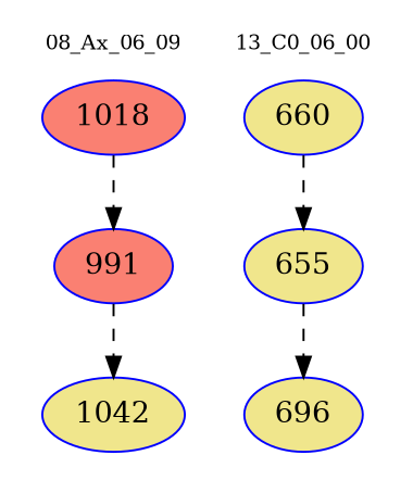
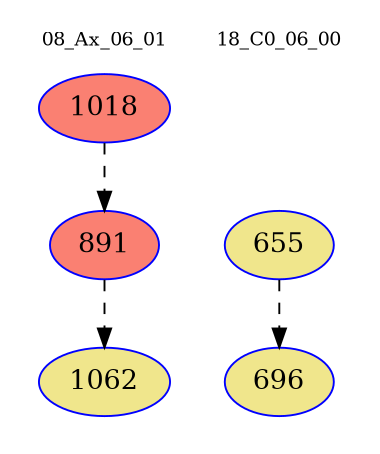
  digraph {
    node [color=blue fillcolor=khaki style=filled]
    edge [color=black style=dashed]
    n1 [fillcolor=salmon label=1018]
-   n2 [fillcolor=salmon label=991]
-   n3 [label=1042]
-   n4 [label=660]
+   n2 [fillcolor=salmon label=891]
+   n3 [label=1062]
    n5 [label=655]
    n6 [label=696]
    subgraph cluster_1 {
      color=white
      fontsize=10
-     label="08_Ax_06_09"
+     label="08_Ax_06_01"
      n1
      n2
      n3
    }
    subgraph cluster_2 {
      color=white
      fontsize=10
-     label="13_C0_06_00"
-     n4
+     label="18_C0_06_00"
      n5
      n6
    }
    n1 -> n2
    n2 -> n3
-   n4 -> n5
    n5 -> n6
  }
